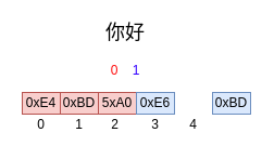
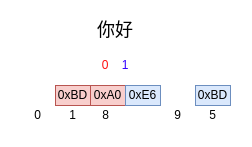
  <mxCell id="0" />
  <mxCell id="1" parent="0" />
  <mxCell id="2" value="&lt;span class=&quot;HwtZe&quot; lang=&quot;zh-CN&quot;&gt;&lt;font style=&quot;font-size: 18px&quot;&gt;你好&lt;/font&gt;&lt;/span&gt;" style="text;html=1;strokeColor=none;fillColor=none;align=center;verticalAlign=middle;whiteSpace=wrap;rounded=0;" vertex="1" parent="1"><mxGeometry x="60" y="20" width="110" height="20" as="geometry" /></mxCell>
  <mxCell id="3" value="0" style="rounded=0;whiteSpace=wrap;html=1;strokeColor=none;fontColor=#FF0F0F;" vertex="1" parent="1"><mxGeometry x="95" y="55" width="20" height="20" as="geometry" /></mxCell>
  <mxCell id="4" value="1" style="rounded=0;whiteSpace=wrap;html=1;strokeColor=none;fontColor=#3300FF;" vertex="1" parent="1"><mxGeometry x="115" y="55" width="20" height="20" as="geometry" /></mxCell>
- <mxCell id="5" value="0xE4" style="rounded=0;whiteSpace=wrap;html=1;fillColor=#f8cecc;strokeColor=#b85450;" vertex="1" parent="1"><mxGeometry x="20" y="85" width="35" height="20" as="geometry" /></mxCell>
  <mxCell id="6" value="0xBD" style="rounded=0;whiteSpace=wrap;html=1;fillColor=#f8cecc;strokeColor=#b85450;" vertex="1" parent="1"><mxGeometry x="55" y="85" width="35" height="20" as="geometry" /></mxCell>
- <mxCell id="7" value="5xA0" style="rounded=0;whiteSpace=wrap;html=1;fillColor=#f8cecc;strokeColor=#b85450;" vertex="1" parent="1"><mxGeometry x="90" y="85" width="35" height="20" as="geometry" /></mxCell>
+ <mxCell id="7" value="0xA0" style="rounded=0;whiteSpace=wrap;html=1;fillColor=#f8cecc;strokeColor=#b85450;" vertex="1" parent="1"><mxGeometry x="90" y="85" width="35" height="20" as="geometry" /></mxCell>
  <mxCell id="8" value="0xE6" style="rounded=0;whiteSpace=wrap;html=1;fillColor=#dae8fc;strokeColor=#6c8ebf;" vertex="1" parent="1"><mxGeometry x="125" y="85" width="35" height="20" as="geometry" /></mxCell>
  <mxCell id="9" value="0xBD" style="rounded=0;whiteSpace=wrap;html=1;fillColor=#dae8fc;strokeColor=#6c8ebf;" vertex="1" parent="1"><mxGeometry x="195" y="85" width="35" height="20" as="geometry" /></mxCell>
  <mxCell id="10" value="0" style="rounded=0;whiteSpace=wrap;html=1;strokeColor=none;fillColor=none;" vertex="1" parent="1"><mxGeometry x="20" y="105" width="35" height="20" as="geometry" /></mxCell>
  <mxCell id="11" value="1" style="rounded=0;whiteSpace=wrap;html=1;strokeColor=none;fillColor=none;" vertex="1" parent="1"><mxGeometry x="55" y="105" width="35" height="20" as="geometry" /></mxCell>
- <mxCell id="12" value="2" style="rounded=0;whiteSpace=wrap;html=1;strokeColor=none;fillColor=none;" vertex="1" parent="1"><mxGeometry x="87.5" y="105" width="35" height="20" as="geometry" /></mxCell>
- <mxCell id="13" value="3" style="rounded=0;whiteSpace=wrap;html=1;strokeColor=none;fillColor=none;" vertex="1" parent="1"><mxGeometry x="125" y="105" width="35" height="20" as="geometry" /></mxCell>
- <mxCell id="14" value="4" style="rounded=0;whiteSpace=wrap;html=1;strokeColor=none;fillColor=none;" vertex="1" parent="1"><mxGeometry x="160" y="105" width="35" height="20" as="geometry" /></mxCell>
+ <mxCell id="12" value="8" style="rounded=0;whiteSpace=wrap;html=1;strokeColor=none;fillColor=none;" vertex="1" parent="1"><mxGeometry x="87.5" y="105" width="35" height="20" as="geometry" /></mxCell>
+ <mxCell id="14" value="9" style="rounded=0;whiteSpace=wrap;html=1;strokeColor=none;fillColor=none;" vertex="1" parent="1"><mxGeometry x="160" y="105" width="35" height="20" as="geometry" /></mxCell>
+ <mxCell id="15" value="5" style="rounded=0;whiteSpace=wrap;html=1;strokeColor=none;fillColor=none;" vertex="1" parent="1"><mxGeometry x="195" y="105" width="35" height="20" as="geometry" /></mxCell>
